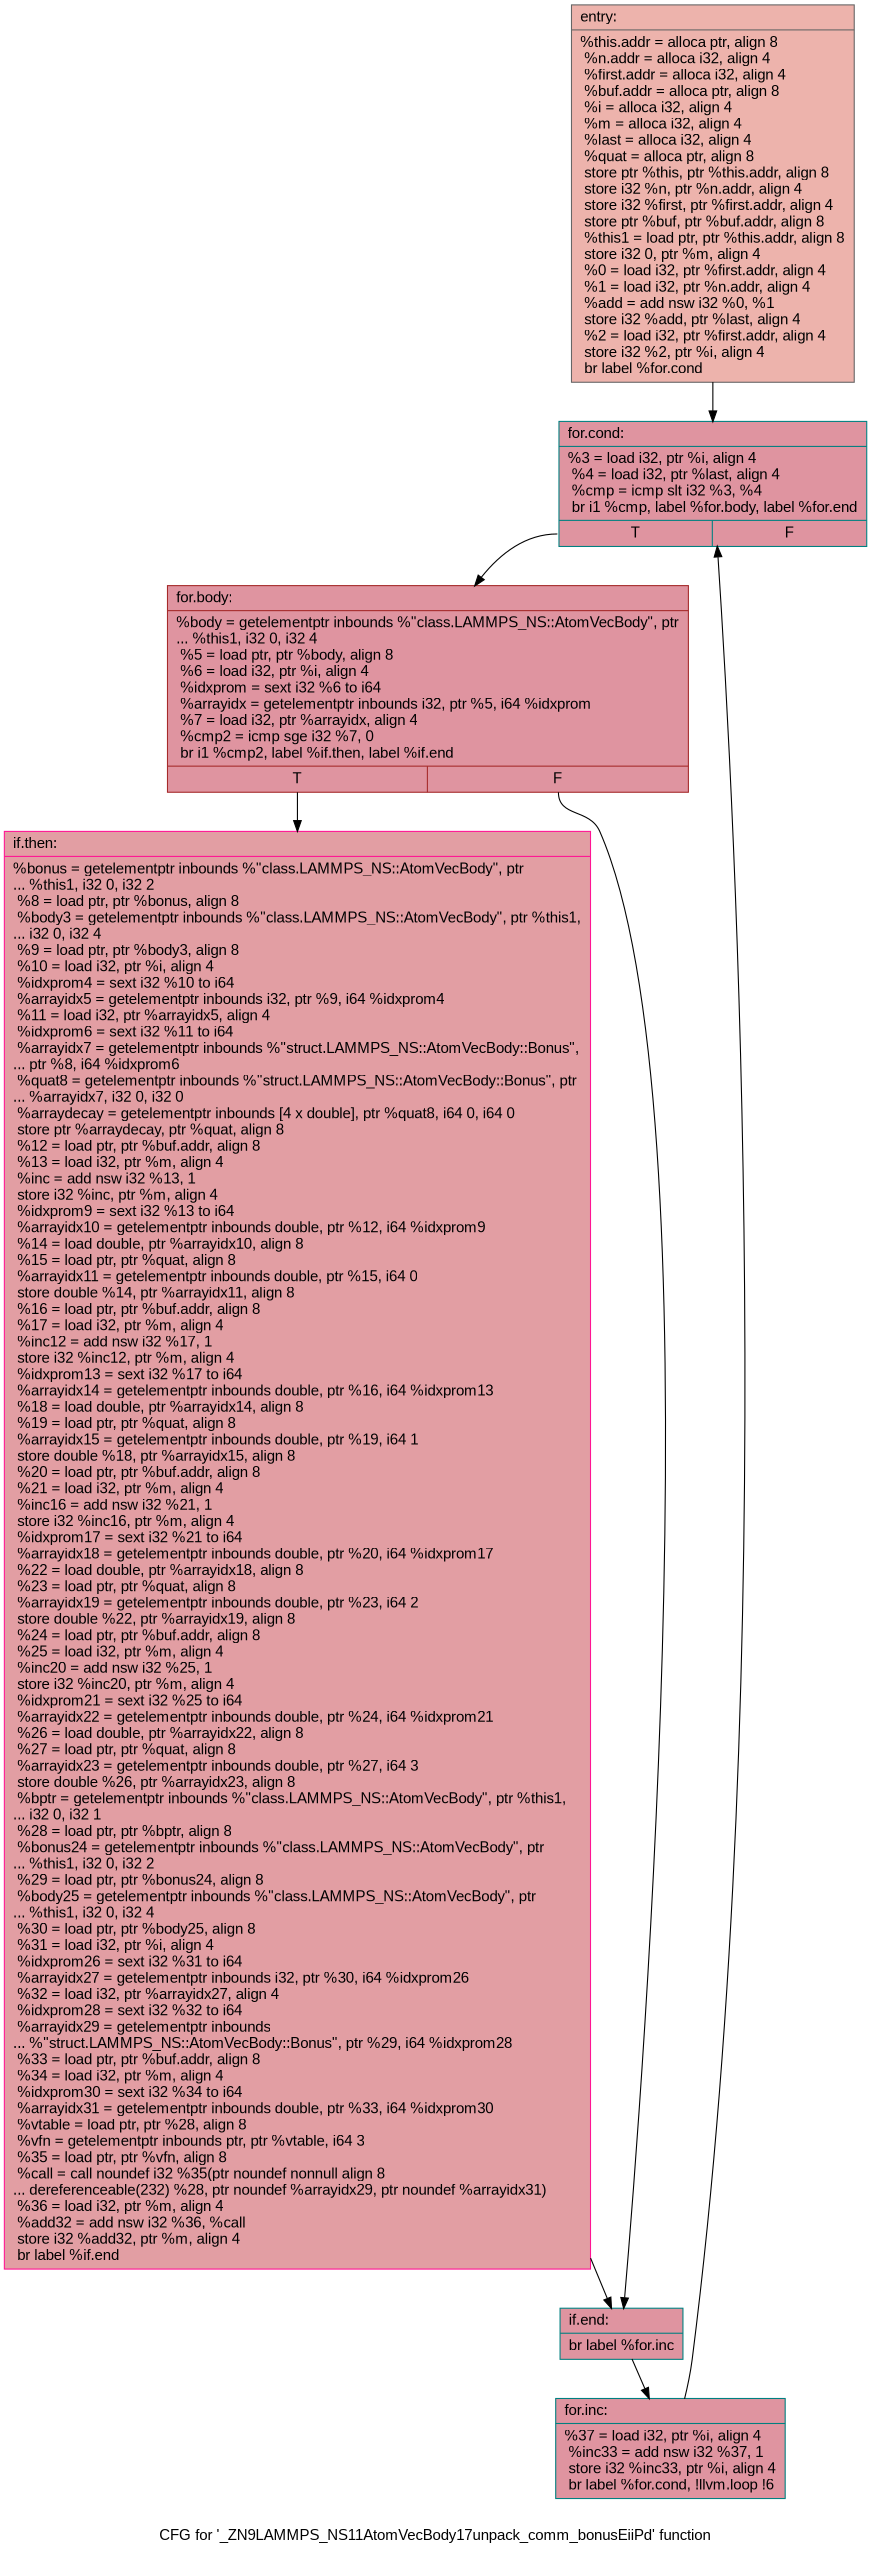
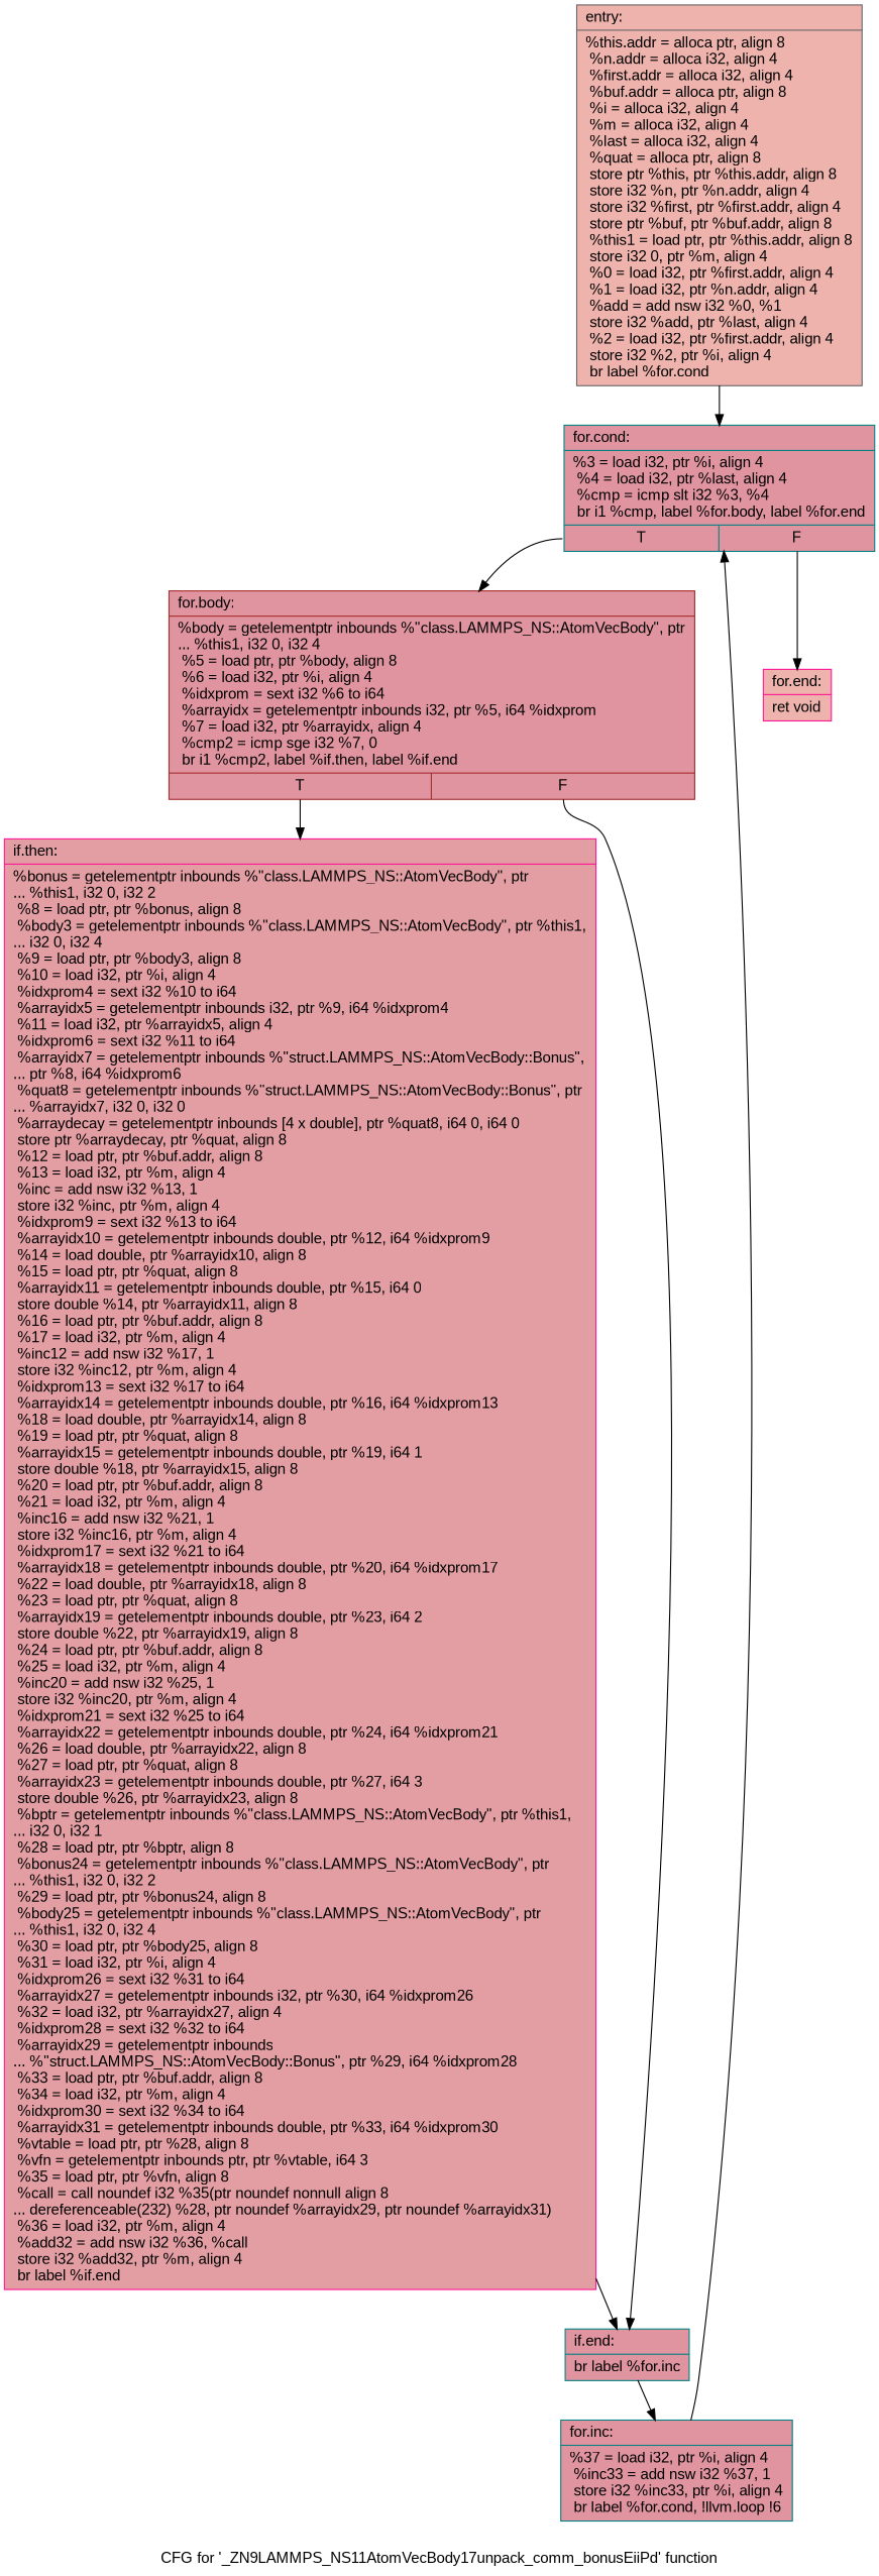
  digraph {
    label="CFG for '_ZN9LAMMPS_NS11AtomVecBody17unpack_comm_bonusEiiPd' function"
    fontname="Liberation Sans"
    node [color=teal fillcolor="#b70d2870" fontname="Liberation Sans" shape=record style=filled]
    edge [fontname="Liberation Sans"]
    n1 [color=gray40 fillcolor="#d6524470" label="{entry:\l|  %this.addr = alloca ptr, align 8\l  %n.addr = alloca i32, align 4\l  %first.addr = alloca i32, align 4\l  %buf.addr = alloca ptr, align 8\l  %i = alloca i32, align 4\l  %m = alloca i32, align 4\l  %last = alloca i32, align 4\l  %quat = alloca ptr, align 8\l  store ptr %this, ptr %this.addr, align 8\l  store i32 %n, ptr %n.addr, align 4\l  store i32 %first, ptr %first.addr, align 4\l  store ptr %buf, ptr %buf.addr, align 8\l  %this1 = load ptr, ptr %this.addr, align 8\l  store i32 0, ptr %m, align 4\l  %0 = load i32, ptr %first.addr, align 4\l  %1 = load i32, ptr %n.addr, align 4\l  %add = add nsw i32 %0, %1\l  store i32 %add, ptr %last, align 4\l  %2 = load i32, ptr %first.addr, align 4\l  store i32 %2, ptr %i, align 4\l  br label %for.cond\l}"]
    n2 [label="{for.cond:\l|  %3 = load i32, ptr %i, align 4\l  %4 = load i32, ptr %last, align 4\l  %cmp = icmp slt i32 %3, %4\l  br i1 %cmp, label %for.body, label %for.end\l|{<s0>T|<s1>F}}"]
    n3 [color=brown label="{for.body:\l|  %body = getelementptr inbounds %\"class.LAMMPS_NS::AtomVecBody\", ptr\l... %this1, i32 0, i32 4\l  %5 = load ptr, ptr %body, align 8\l  %6 = load i32, ptr %i, align 4\l  %idxprom = sext i32 %6 to i64\l  %arrayidx = getelementptr inbounds i32, ptr %5, i64 %idxprom\l  %7 = load i32, ptr %arrayidx, align 4\l  %cmp2 = icmp sge i32 %7, 0\l  br i1 %cmp2, label %if.then, label %if.end\l|{<s0>T|<s1>F}}"]
+   n4 [color=deeppink fillcolor="#d6524470" label="{for.end:\l|  ret void\l}"]
    n5 [color=deeppink fillcolor="#be242e70" label="{if.then:\l|  %bonus = getelementptr inbounds %\"class.LAMMPS_NS::AtomVecBody\", ptr\l... %this1, i32 0, i32 2\l  %8 = load ptr, ptr %bonus, align 8\l  %body3 = getelementptr inbounds %\"class.LAMMPS_NS::AtomVecBody\", ptr %this1,\l... i32 0, i32 4\l  %9 = load ptr, ptr %body3, align 8\l  %10 = load i32, ptr %i, align 4\l  %idxprom4 = sext i32 %10 to i64\l  %arrayidx5 = getelementptr inbounds i32, ptr %9, i64 %idxprom4\l  %11 = load i32, ptr %arrayidx5, align 4\l  %idxprom6 = sext i32 %11 to i64\l  %arrayidx7 = getelementptr inbounds %\"struct.LAMMPS_NS::AtomVecBody::Bonus\",\l... ptr %8, i64 %idxprom6\l  %quat8 = getelementptr inbounds %\"struct.LAMMPS_NS::AtomVecBody::Bonus\", ptr\l... %arrayidx7, i32 0, i32 0\l  %arraydecay = getelementptr inbounds [4 x double], ptr %quat8, i64 0, i64 0\l  store ptr %arraydecay, ptr %quat, align 8\l  %12 = load ptr, ptr %buf.addr, align 8\l  %13 = load i32, ptr %m, align 4\l  %inc = add nsw i32 %13, 1\l  store i32 %inc, ptr %m, align 4\l  %idxprom9 = sext i32 %13 to i64\l  %arrayidx10 = getelementptr inbounds double, ptr %12, i64 %idxprom9\l  %14 = load double, ptr %arrayidx10, align 8\l  %15 = load ptr, ptr %quat, align 8\l  %arrayidx11 = getelementptr inbounds double, ptr %15, i64 0\l  store double %14, ptr %arrayidx11, align 8\l  %16 = load ptr, ptr %buf.addr, align 8\l  %17 = load i32, ptr %m, align 4\l  %inc12 = add nsw i32 %17, 1\l  store i32 %inc12, ptr %m, align 4\l  %idxprom13 = sext i32 %17 to i64\l  %arrayidx14 = getelementptr inbounds double, ptr %16, i64 %idxprom13\l  %18 = load double, ptr %arrayidx14, align 8\l  %19 = load ptr, ptr %quat, align 8\l  %arrayidx15 = getelementptr inbounds double, ptr %19, i64 1\l  store double %18, ptr %arrayidx15, align 8\l  %20 = load ptr, ptr %buf.addr, align 8\l  %21 = load i32, ptr %m, align 4\l  %inc16 = add nsw i32 %21, 1\l  store i32 %inc16, ptr %m, align 4\l  %idxprom17 = sext i32 %21 to i64\l  %arrayidx18 = getelementptr inbounds double, ptr %20, i64 %idxprom17\l  %22 = load double, ptr %arrayidx18, align 8\l  %23 = load ptr, ptr %quat, align 8\l  %arrayidx19 = getelementptr inbounds double, ptr %23, i64 2\l  store double %22, ptr %arrayidx19, align 8\l  %24 = load ptr, ptr %buf.addr, align 8\l  %25 = load i32, ptr %m, align 4\l  %inc20 = add nsw i32 %25, 1\l  store i32 %inc20, ptr %m, align 4\l  %idxprom21 = sext i32 %25 to i64\l  %arrayidx22 = getelementptr inbounds double, ptr %24, i64 %idxprom21\l  %26 = load double, ptr %arrayidx22, align 8\l  %27 = load ptr, ptr %quat, align 8\l  %arrayidx23 = getelementptr inbounds double, ptr %27, i64 3\l  store double %26, ptr %arrayidx23, align 8\l  %bptr = getelementptr inbounds %\"class.LAMMPS_NS::AtomVecBody\", ptr %this1,\l... i32 0, i32 1\l  %28 = load ptr, ptr %bptr, align 8\l  %bonus24 = getelementptr inbounds %\"class.LAMMPS_NS::AtomVecBody\", ptr\l... %this1, i32 0, i32 2\l  %29 = load ptr, ptr %bonus24, align 8\l  %body25 = getelementptr inbounds %\"class.LAMMPS_NS::AtomVecBody\", ptr\l... %this1, i32 0, i32 4\l  %30 = load ptr, ptr %body25, align 8\l  %31 = load i32, ptr %i, align 4\l  %idxprom26 = sext i32 %31 to i64\l  %arrayidx27 = getelementptr inbounds i32, ptr %30, i64 %idxprom26\l  %32 = load i32, ptr %arrayidx27, align 4\l  %idxprom28 = sext i32 %32 to i64\l  %arrayidx29 = getelementptr inbounds\l... %\"struct.LAMMPS_NS::AtomVecBody::Bonus\", ptr %29, i64 %idxprom28\l  %33 = load ptr, ptr %buf.addr, align 8\l  %34 = load i32, ptr %m, align 4\l  %idxprom30 = sext i32 %34 to i64\l  %arrayidx31 = getelementptr inbounds double, ptr %33, i64 %idxprom30\l  %vtable = load ptr, ptr %28, align 8\l  %vfn = getelementptr inbounds ptr, ptr %vtable, i64 3\l  %35 = load ptr, ptr %vfn, align 8\l  %call = call noundef i32 %35(ptr noundef nonnull align 8\l... dereferenceable(232) %28, ptr noundef %arrayidx29, ptr noundef %arrayidx31)\l  %36 = load i32, ptr %m, align 4\l  %add32 = add nsw i32 %36, %call\l  store i32 %add32, ptr %m, align 4\l  br label %if.end\l}"]
    n6 [label="{if.end:\l|  br label %for.inc\l}"]
    n7 [label="{for.inc:\l|  %37 = load i32, ptr %i, align 4\l  %inc33 = add nsw i32 %37, 1\l  store i32 %inc33, ptr %i, align 4\l  br label %for.cond, !llvm.loop !6\l}"]
    n1 -> n2
    n2 -> n3 [tailport=s0]
+   n2 -> n4 [tailport=s1]
    n3 -> n5 [tailport=s0]
    n3 -> n6 [tailport=s1]
    n5 -> n6
    n6 -> n7
    n7 -> n2
  }
